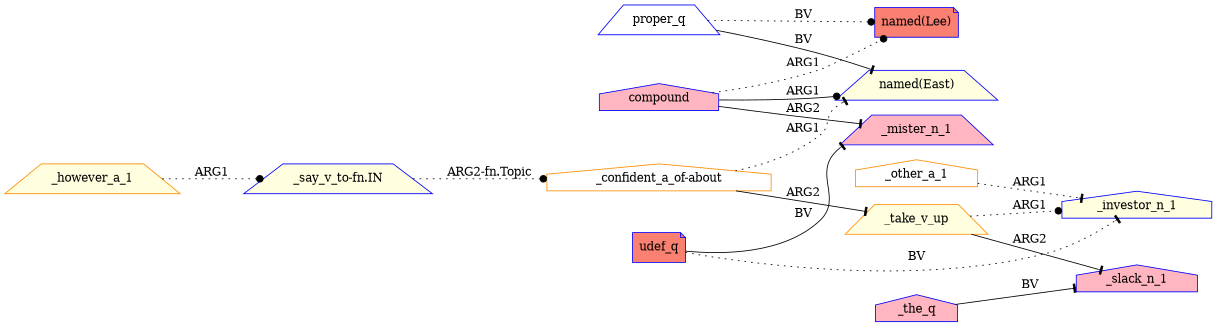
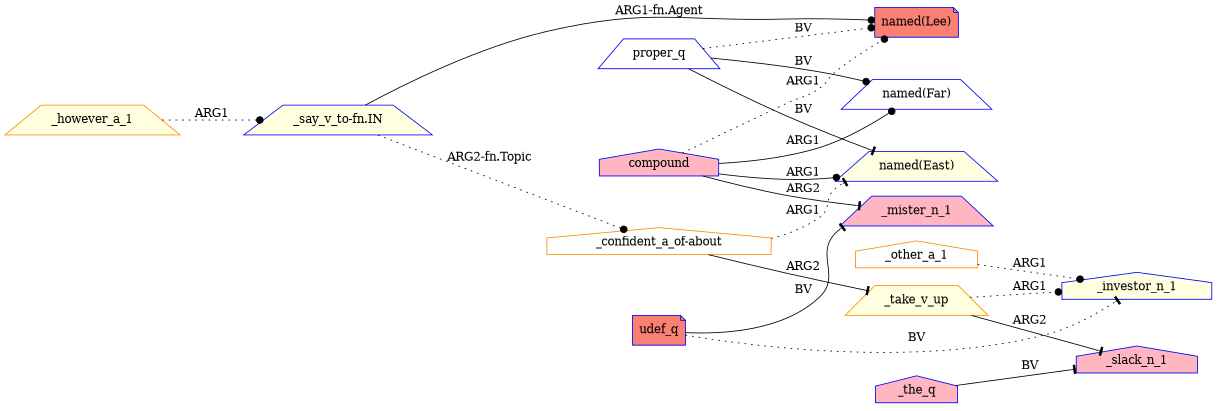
  digraph {
    rankdir=LR
    node [color=blue fillcolor=lightyellow shape=trapezium style=filled]
    edge [arrowhead=dot style=solid]
    "_confident_a_of-about" [color=darkorange fillcolor=white shape=house]
    "_say_v_to-fn.IN"
    "named(Lee)" [fillcolor=salmon shape=note]
    "named(East)"
    _take_v_up [color=darkorange]
    _investor_n_1 [shape=house]
    _slack_n_1 [fillcolor=lightpink shape=house]
    _other_a_1 [color=darkorange fillcolor=white shape=house]
    compound [fillcolor=lightpink shape=house]
+   "named(Far)" [fillcolor=white]
    _mister_n_1 [fillcolor=lightpink]
    proper_q [fillcolor=white]
    udef_q [fillcolor=salmon shape=note]
    _the_q [fillcolor=lightpink shape=house]
    _however_a_1 [color=darkorange]
    "_confident_a_of-about" -> "named(East)" [arrowhead=tee label=ARG1 style=dotted]
    "_confident_a_of-about" -> _take_v_up [arrowhead=tee label=ARG2]
    "_say_v_to-fn.IN" -> "_confident_a_of-about" [label="ARG2-fn.Topic" style=dotted]
+   "_say_v_to-fn.IN" -> "named(Lee)" [label="ARG1-fn.Agent"]
    _take_v_up -> _investor_n_1 [label=ARG1 style=dotted]
    _take_v_up -> _slack_n_1 [arrowhead=tee label=ARG2]
-   _other_a_1 -> _investor_n_1 [arrowhead=tee label=ARG1 style=dotted]
+   _other_a_1 -> _investor_n_1 [label=ARG1 style=dotted]
    compound -> "named(Lee)" [label=ARG1 style=dotted]
    compound -> "named(East)" [label=ARG1]
+   compound -> "named(Far)" [label=ARG1]
    compound -> _mister_n_1 [arrowhead=tee label=ARG2]
    proper_q -> "named(Lee)" [label=BV style=dotted]
    proper_q -> "named(East)" [arrowhead=tee label=BV]
+   proper_q -> "named(Far)" [label=BV]
    udef_q -> _investor_n_1 [arrowhead=tee label=BV style=dotted]
    udef_q -> _mister_n_1 [arrowhead=tee label=BV]
    _the_q -> _slack_n_1 [arrowhead=tee label=BV]
    _however_a_1 -> "_say_v_to-fn.IN" [label=ARG1 style=dotted]
  }
